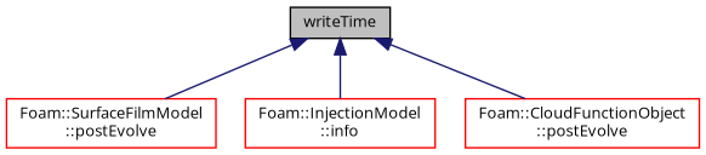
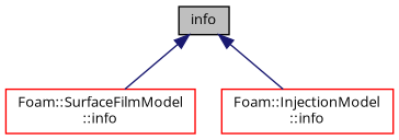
  digraph {
    fontname="Open Sans"
    rankdir=TB
    node [color=red fontname="Open Sans" fontsize=10 shape=record]
    edge [color=midnightblue dir=back fontname="Open Sans" fontsize=10 labelfontname=Helvetica labelfontsize=10 style=solid]
-   n1 [color=black fillcolor=grey75 fontcolor=black height=0.2 label=writeTime style=filled width=0.4]
-   n2 [height=0.2 label="Foam::SurfaceFilmModel\l::postEvolve" width=0.4]
+   n1 [color=black fillcolor=grey75 fontcolor=black height=0.2 label=info style=filled width=0.4]
+   n2 [height=0.2 label="Foam::SurfaceFilmModel\l::info" width=0.4]
    n3 [height=0.2 label="Foam::InjectionModel\l::info" width=0.4]
-   n4 [height=0.2 label="Foam::CloudFunctionObject\l::postEvolve" width=0.4]
    n1 -> n2
    n1 -> n3
-   n1 -> n4
  }
